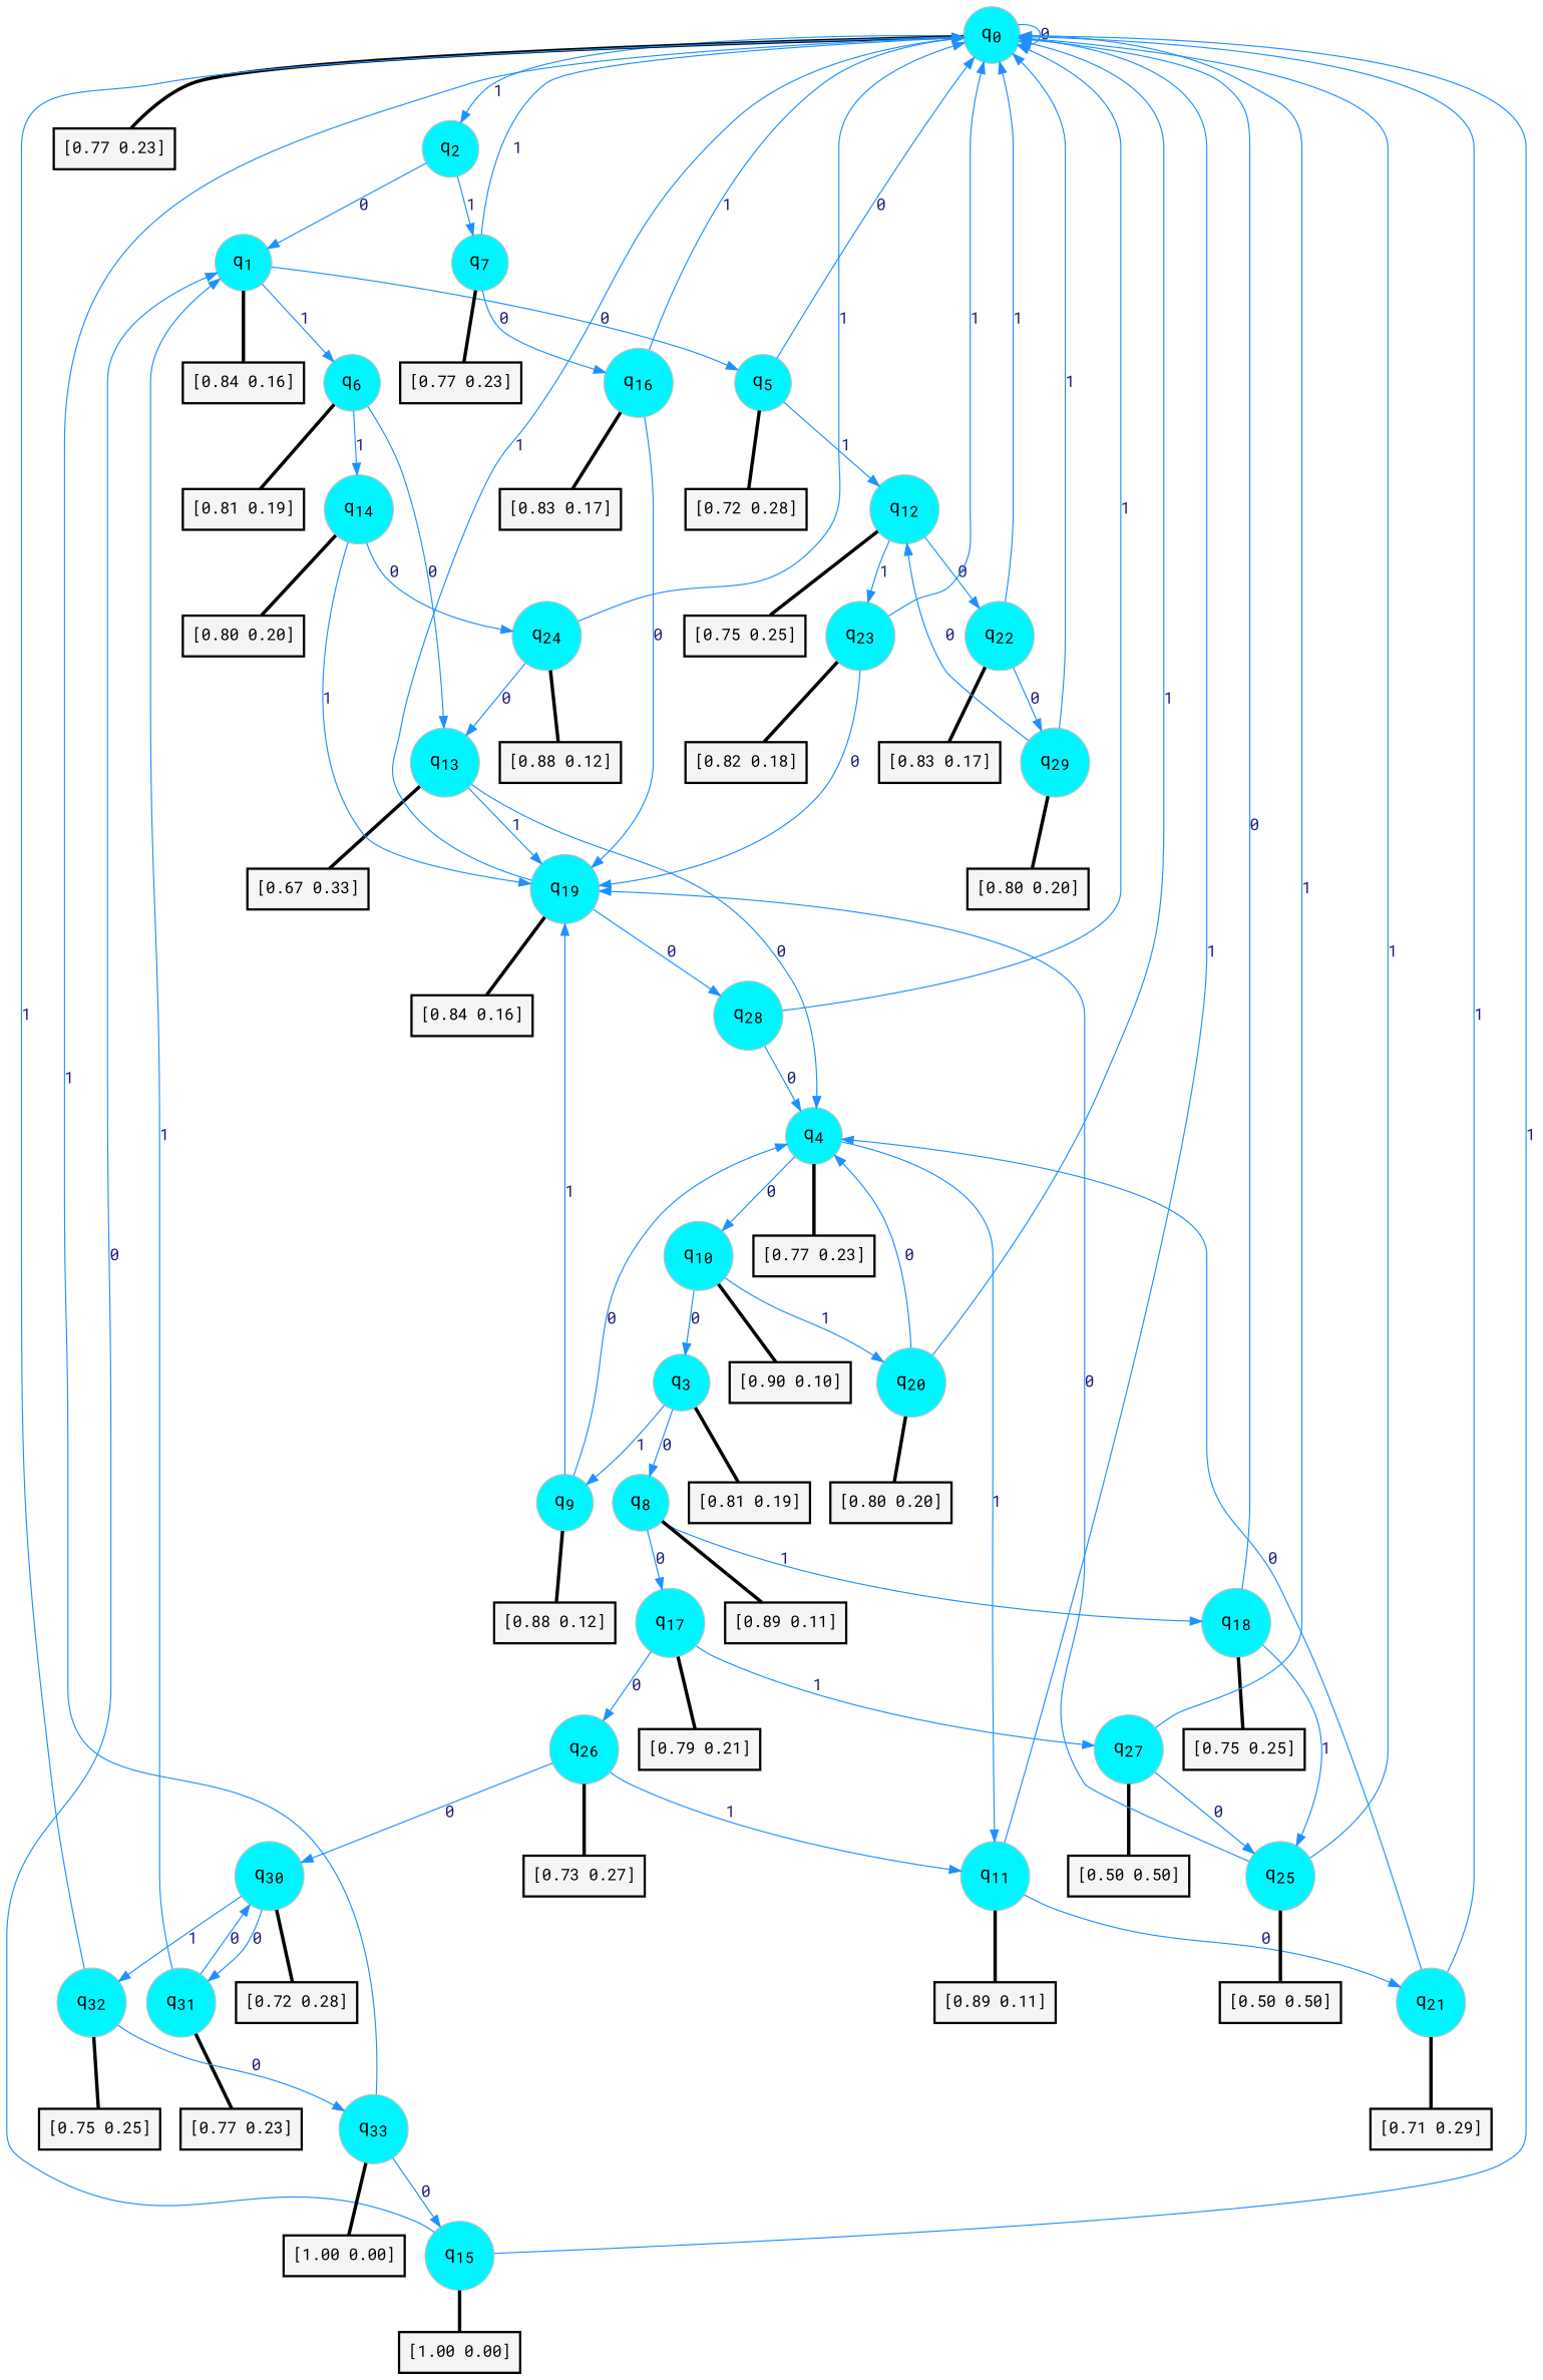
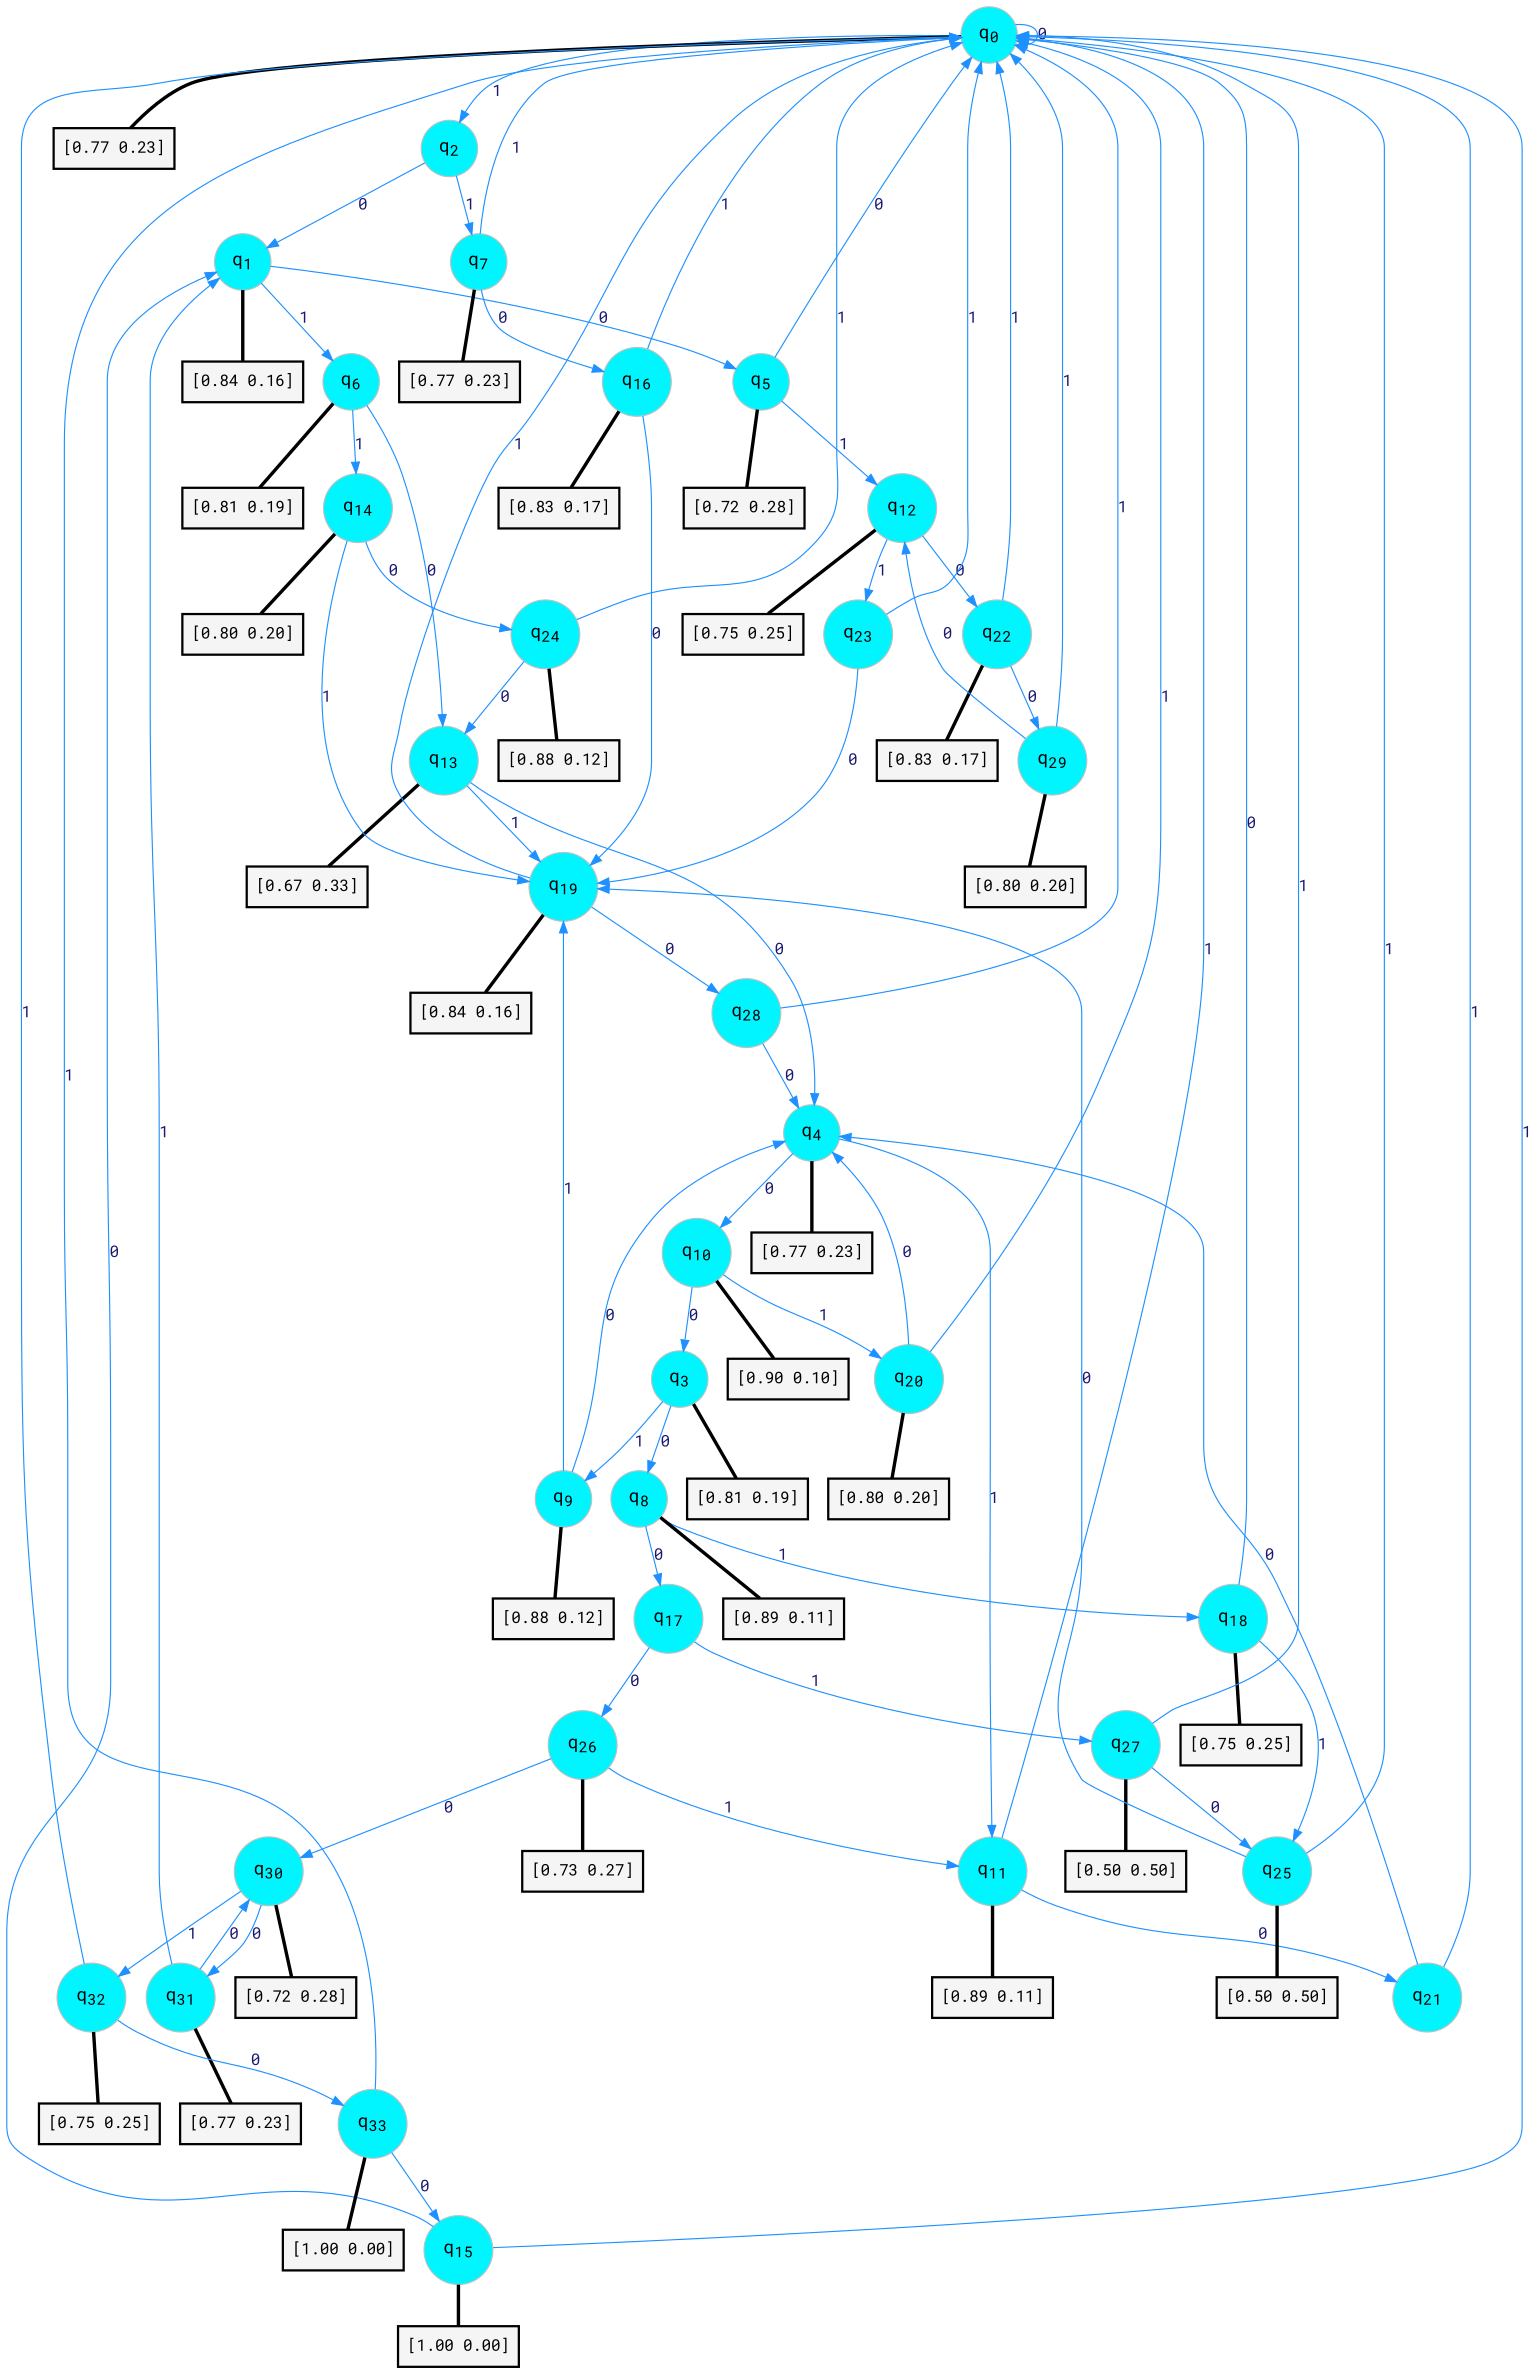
  digraph {
    fontname="Roboto Mono"
    rankdir=TD
    node [color=gray fillcolor=turquoise1 fontcolor=black fontname="Roboto Mono" fontsize=16 fontweight=bold shape=circle style=filled]
    edge [arrowsize=1 color=dodgerblue1 fontcolor=midnightblue fontname="Roboto Mono" fontweight=bold penwidth=1 style=solid weight=20]
    n1 [label=<q<SUB>0</SUB>>]
    n2 [label=<q<SUB>2</SUB>>]
    n3 [color=black fillcolor=whitesmoke fontsize=14 label="[0.77 0.23]" penwidth=2 shape=box]
    n4 [label=<q<SUB>1</SUB>>]
    n5 [label=<q<SUB>7</SUB>>]
    n6 [label=<q<SUB>5</SUB>>]
    n7 [label=<q<SUB>6</SUB>>]
    n8 [color=black fillcolor=whitesmoke fontsize=14 label="[0.84 0.16]" penwidth=2 shape=box]
    n9 [label=<q<SUB>12</SUB>>]
    n10 [color=black fillcolor=whitesmoke fontsize=14 label="[0.72 0.28]" penwidth=2 shape=box]
    n11 [label=<q<SUB>13</SUB>>]
    n12 [label=<q<SUB>14</SUB>>]
    n13 [color=black fillcolor=whitesmoke fontsize=14 label="[0.81 0.19]" penwidth=2 shape=box]
    n14 [label=<q<SUB>16</SUB>>]
    n15 [color=black fillcolor=whitesmoke fontsize=14 label="[0.77 0.23]" penwidth=2 shape=box]
    n16 [label=<q<SUB>3</SUB>>]
    n17 [label=<q<SUB>8</SUB>>]
    n18 [label=<q<SUB>9</SUB>>]
    n19 [color=black fillcolor=whitesmoke fontsize=14 label="[0.81 0.19]" penwidth=2 shape=box]
    n20 [label=<q<SUB>17</SUB>>]
    n21 [label=<q<SUB>18</SUB>>]
    n22 [color=black fillcolor=whitesmoke fontsize=14 label="[0.89 0.11]" penwidth=2 shape=box]
    n23 [label=<q<SUB>4</SUB>>]
    n24 [label=<q<SUB>19</SUB>>]
    n25 [color=black fillcolor=whitesmoke fontsize=14 label="[0.88 0.12]" penwidth=2 shape=box]
    n26 [label=<q<SUB>10</SUB>>]
    n27 [label=<q<SUB>11</SUB>>]
    n28 [color=black fillcolor=whitesmoke fontsize=14 label="[0.77 0.23]" penwidth=2 shape=box]
    n29 [label=<q<SUB>20</SUB>>]
    n30 [color=black fillcolor=whitesmoke fontsize=14 label="[0.90 0.10]" penwidth=2 shape=box]
    n31 [label=<q<SUB>21</SUB>>]
    n32 [color=black fillcolor=whitesmoke fontsize=14 label="[0.89 0.11]" penwidth=2 shape=box]
    n33 [label=<q<SUB>22</SUB>>]
    n34 [label=<q<SUB>23</SUB>>]
    n35 [color=black fillcolor=whitesmoke fontsize=14 label="[0.75 0.25]" penwidth=2 shape=box]
    n36 [color=black fillcolor=whitesmoke fontsize=14 label="[0.67 0.33]" penwidth=2 shape=box]
    n37 [label=<q<SUB>24</SUB>>]
    n38 [color=black fillcolor=whitesmoke fontsize=14 label="[0.80 0.20]" penwidth=2 shape=box]
    n39 [color=black fillcolor=whitesmoke fontsize=14 label="[0.83 0.17]" penwidth=2 shape=box]
    n40 [label=<q<SUB>26</SUB>>]
    n41 [label=<q<SUB>27</SUB>>]
-   n42 [color=black fillcolor=whitesmoke fontsize=14 label="[0.79 0.21]" penwidth=2 shape=box]
    n43 [label=<q<SUB>25</SUB>>]
    n44 [color=black fillcolor=whitesmoke fontsize=14 label="[0.75 0.25]" penwidth=2 shape=box]
    n45 [label=<q<SUB>28</SUB>>]
    n46 [color=black fillcolor=whitesmoke fontsize=14 label="[0.84 0.16]" penwidth=2 shape=box]
    n47 [color=black fillcolor=whitesmoke fontsize=14 label="[0.80 0.20]" penwidth=2 shape=box]
-   n48 [color=black fillcolor=whitesmoke fontsize=14 label="[0.71 0.29]" penwidth=2 shape=box]
    n49 [label=<q<SUB>29</SUB>>]
    n50 [color=black fillcolor=whitesmoke fontsize=14 label="[0.83 0.17]" penwidth=2 shape=box]
-   n51 [color=black fillcolor=whitesmoke fontsize=14 label="[0.82 0.18]" penwidth=2 shape=box]
    n52 [color=black fillcolor=whitesmoke fontsize=14 label="[0.88 0.12]" penwidth=2 shape=box]
    n53 [label=<q<SUB>15</SUB>>]
    n54 [color=black fillcolor=whitesmoke fontsize=14 label="[1.00 0.00]" penwidth=2 shape=box]
    n55 [label=<q<SUB>30</SUB>>]
    n56 [color=black fillcolor=whitesmoke fontsize=14 label="[0.73 0.27]" penwidth=2 shape=box]
    n57 [color=black fillcolor=whitesmoke fontsize=14 label="[0.50 0.50]" penwidth=2 shape=box]
    n58 [color=black fillcolor=whitesmoke fontsize=14 label="[0.50 0.50]" penwidth=2 shape=box]
    n59 [color=black fillcolor=whitesmoke fontsize=14 label="[0.80 0.20]" penwidth=2 shape=box]
    n60 [label=<q<SUB>31</SUB>>]
    n61 [label=<q<SUB>32</SUB>>]
    n62 [color=black fillcolor=whitesmoke fontsize=14 label="[0.72 0.28]" penwidth=2 shape=box]
    n63 [color=black fillcolor=whitesmoke fontsize=14 label="[0.77 0.23]" penwidth=2 shape=box]
    n64 [label=<q<SUB>33</SUB>>]
    n65 [color=black fillcolor=whitesmoke fontsize=14 label="[0.75 0.25]" penwidth=2 shape=box]
    n66 [color=black fillcolor=whitesmoke fontsize=14 label="[1.00 0.00]" penwidth=2 shape=box]
    n1 -> n1 [label=0]
    n1 -> n2 [label=1]
    n1 -> n3 [arrowhead=none color=black penwidth=3]
    n2 -> n4 [label=0]
    n2 -> n5 [label=1]
    n4 -> n6 [label=0]
    n4 -> n7 [label=1]
    n4 -> n8 [arrowhead=none color=black penwidth=3]
    n5 -> n1 [label=1]
    n5 -> n14 [label=0]
    n5 -> n15 [arrowhead=none color=black penwidth=3]
    n6 -> n1 [label=0]
    n6 -> n9 [label=1]
    n6 -> n10 [arrowhead=none color=black penwidth=3]
    n7 -> n11 [label=0]
    n7 -> n12 [label=1]
    n7 -> n13 [arrowhead=none color=black penwidth=3]
    n9 -> n33 [label=0]
    n9 -> n34 [label=1]
    n9 -> n35 [arrowhead=none color=black penwidth=3]
    n11 -> n23 [label=0]
    n11 -> n24 [label=1]
    n11 -> n36 [arrowhead=none color=black penwidth=3]
    n12 -> n24 [label=1]
    n12 -> n37 [label=0]
    n12 -> n38 [arrowhead=none color=black penwidth=3]
    n14 -> n1 [label=1]
    n14 -> n24 [label=0]
    n14 -> n39 [arrowhead=none color=black penwidth=3]
    n16 -> n17 [label=0]
    n16 -> n18 [label=1]
    n16 -> n19 [arrowhead=none color=black penwidth=3]
    n17 -> n20 [label=0]
    n17 -> n21 [label=1]
    n17 -> n22 [arrowhead=none color=black penwidth=3]
    n18 -> n23 [label=0]
    n18 -> n24 [label=1]
    n18 -> n25 [arrowhead=none color=black penwidth=3]
    n20 -> n40 [label=0]
    n20 -> n41 [label=1]
-   n20 -> n42 [arrowhead=none color=black penwidth=3]
    n21 -> n1 [label=0]
    n21 -> n43 [label=1]
    n21 -> n44 [arrowhead=none color=black penwidth=3]
    n23 -> n26 [label=0]
    n23 -> n27 [label=1]
    n23 -> n28 [arrowhead=none color=black penwidth=3]
    n24 -> n1 [label=1]
    n24 -> n45 [label=0]
    n24 -> n46 [arrowhead=none color=black penwidth=3]
    n26 -> n16 [label=0]
    n26 -> n29 [label=1]
    n26 -> n30 [arrowhead=none color=black penwidth=3]
    n27 -> n1 [label=1]
    n27 -> n31 [label=0]
    n27 -> n32 [arrowhead=none color=black penwidth=3]
    n29 -> n1 [label=1]
    n29 -> n23 [label=0]
    n29 -> n47 [arrowhead=none color=black penwidth=3]
    n31 -> n1 [label=1]
    n31 -> n23 [label=0]
-   n31 -> n48 [arrowhead=none color=black penwidth=3]
    n33 -> n1 [label=1]
    n33 -> n49 [label=0]
    n33 -> n50 [arrowhead=none color=black penwidth=3]
    n34 -> n1 [label=1]
    n34 -> n24 [label=0]
-   n34 -> n51 [arrowhead=none color=black penwidth=3]
    n37 -> n1 [label=1]
    n37 -> n11 [label=0]
    n37 -> n52 [arrowhead=none color=black penwidth=3]
    n40 -> n27 [label=1]
    n40 -> n55 [label=0]
    n40 -> n56 [arrowhead=none color=black penwidth=3]
    n41 -> n1 [label=1]
    n41 -> n43 [label=0]
    n41 -> n57 [arrowhead=none color=black penwidth=3]
    n43 -> n1 [label=1]
    n43 -> n24 [label=0]
    n43 -> n58 [arrowhead=none color=black penwidth=3]
    n45 -> n1 [label=1]
    n45 -> n23 [label=0]
    n49 -> n1 [label=1]
    n49 -> n9 [label=0]
    n49 -> n59 [arrowhead=none color=black penwidth=3]
    n53 -> n1 [label=1]
    n53 -> n4 [label=0]
    n53 -> n54 [arrowhead=none color=black penwidth=3]
    n55 -> n60 [label=0]
    n55 -> n61 [label=1]
    n55 -> n62 [arrowhead=none color=black penwidth=3]
    n60 -> n4 [label=1]
    n60 -> n55 [label=0]
    n60 -> n63 [arrowhead=none color=black penwidth=3]
    n61 -> n1 [label=1]
    n61 -> n64 [label=0]
    n61 -> n65 [arrowhead=none color=black penwidth=3]
    n64 -> n1 [label=1]
    n64 -> n53 [label=0]
    n64 -> n66 [arrowhead=none color=black penwidth=3]
  }
